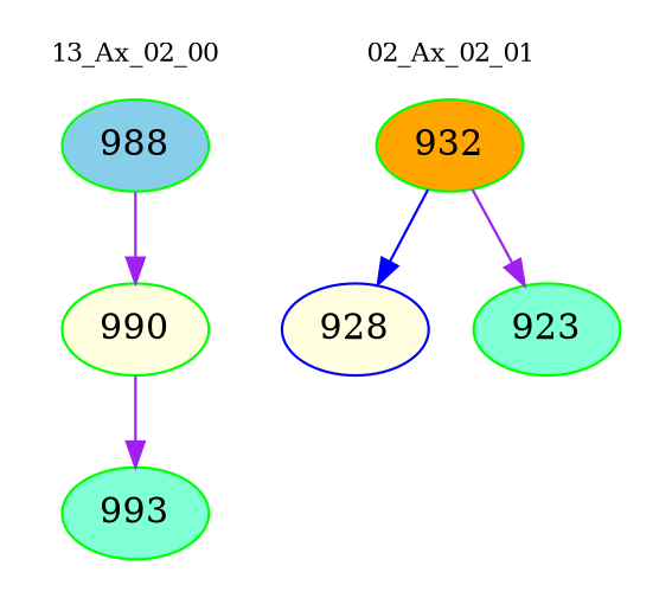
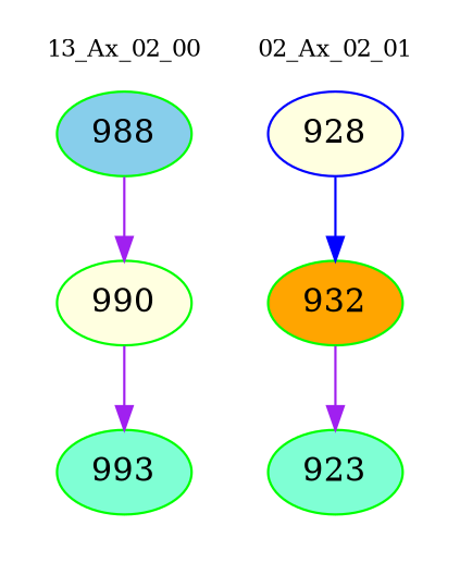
  digraph {
    node [color=green fillcolor=lightyellow style=filled]
    edge [color=purple]
    n1 [fillcolor=skyblue label=988]
    n2 [label=990]
    n3 [fillcolor=aquamarine label=993]
    n4 [fillcolor=orange label=932]
    n5 [color=blue label=928]
    n6 [fillcolor=aquamarine label=923]
    subgraph cluster_1 {
      color=white
      fontsize=10
      label="13_Ax_02_00"
      n1
      n2
      n3
    }
    subgraph cluster_2 {
      color=white
      fontsize=10
      label="02_Ax_02_01"
      n4
      n5
      n6
    }
    n1 -> n2
    n2 -> n3
-   n4 -> n5 [color=blue]
+   n5 -> n4 [color=blue]
    n4 -> n6
  }
